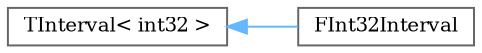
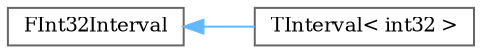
  digraph {
    rankdir=LR
    fontname="DejaVu Serif"
    node [color=grey40 fillcolor=white fontname="DejaVu Serif" fontsize=10 shape=box style=filled]
    n1 [height=0.2 label="TInterval\< int32 \>" width=0.4]
    n2 [height=0.2 label=FInt32Interval width=0.4]
-   n1 -> n2 [color=steelblue1 dir=back fontname="DejaVu Serif" fontsize=10 labelfontname=Helvetica labelfontsize=10 style=solid]
+   n2 -> n1 [color=steelblue1 dir=back fontname="DejaVu Serif" fontsize=10 labelfontname=Helvetica labelfontsize=10 style=solid]
  }
